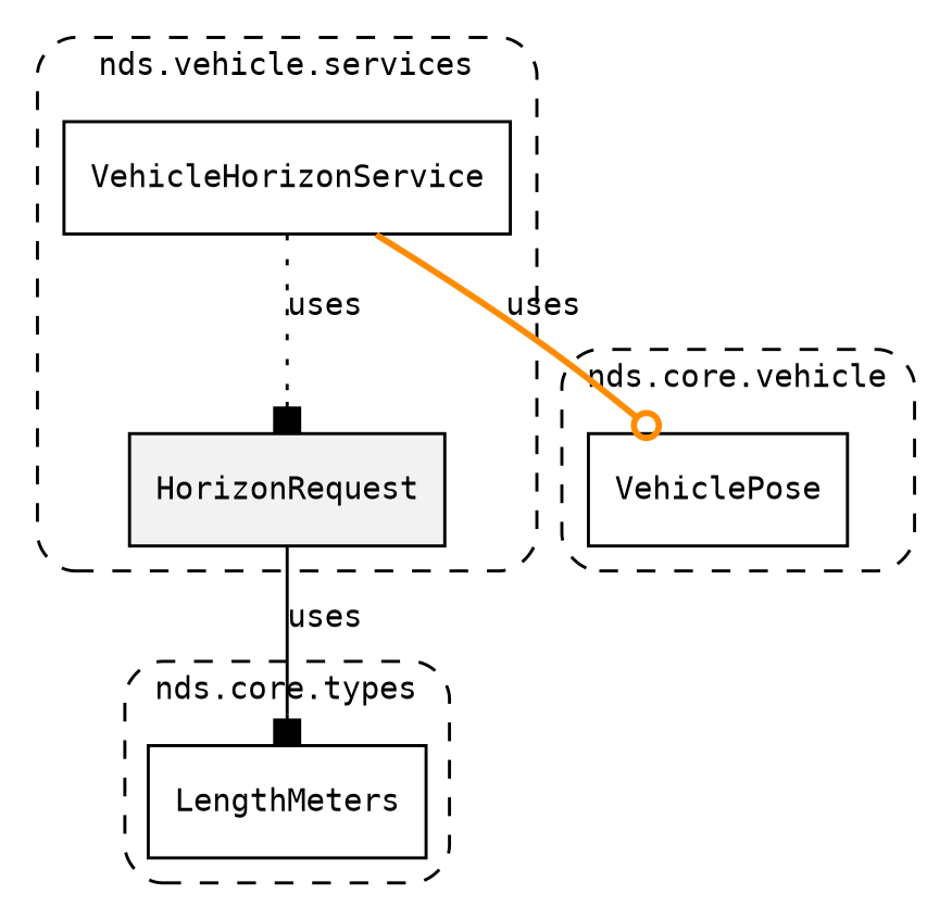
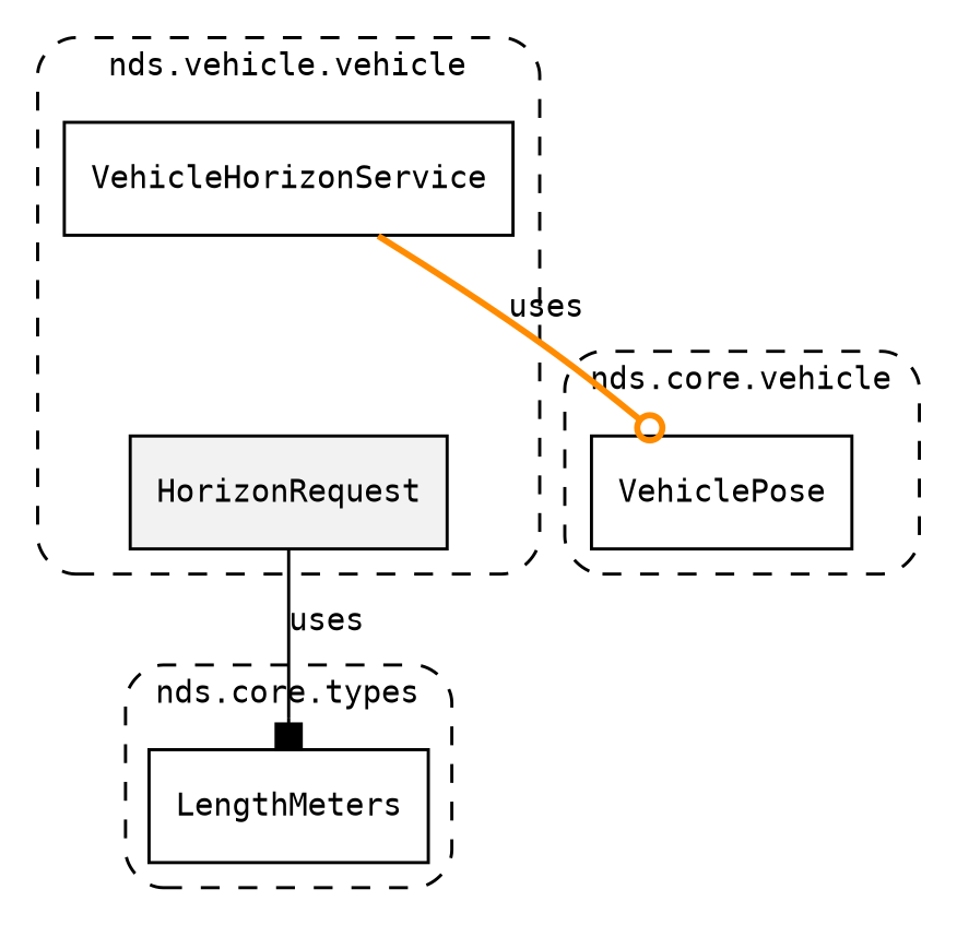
  digraph {
    fontname="DejaVu Sans Mono"
    fontsize=10
    rankdir=TB
    node [fontname="DejaVu Sans Mono" fontsize=10 shape=box]
    edge [arrowhead=box color=black fontname="DejaVu Sans Mono" fontsize=10]
    n1 [fillcolor="#0000000D" label=<<font face="monospace"><table align="center" border="0" cellspacing="0" cellpadding="0"><tr><td href="../../../content/packages/nds.vehicle.services.html#Structure-HorizonRequest" title="Structure defined in nds.vehicle.services">HorizonRequest</td></tr></table></font>> style=filled]
    n2 [label=<<font face="monospace"><table align="center" border="0" cellspacing="0" cellpadding="0"><tr><td href="../../../content/packages/nds.vehicle.services.html#Service-VehicleHorizonService" title="Service defined in nds.vehicle.services">VehicleHorizonService</td></tr></table></font>>]
    n3 [label=<<font face="monospace"><table align="center" border="0" cellspacing="0" cellpadding="0"><tr><td href="../../../content/packages/nds.core.vehicle.html#Union-VehiclePose" title="Union defined in nds.core.vehicle">VehiclePose</td></tr></table></font>>]
    n4 [label=<<font face="monospace"><table align="center" border="0" cellspacing="0" cellpadding="0"><tr><td href="../../../content/packages/nds.core.types.html#Subtype-LengthMeters" title="Subtype defined in nds.core.types">LengthMeters</td></tr></table></font>>]
    subgraph cluster_1 {
-     label="nds.vehicle.services"
+     label="nds.vehicle.vehicle"
      style="dashed, rounded"
      n1
      n2
    }
    subgraph cluster_2 {
      label="nds.core.vehicle"
      style="dashed, rounded"
      n3
    }
    subgraph cluster_3 {
      label="nds.core.types"
      style="dashed, rounded"
      n4
    }
    n1 -> n4 [label=uses style=solid]
-   n2 -> n1 [label=uses style=dotted]
    n2 -> n3 [arrowhead=odot color=darkorange label=uses style=bold]
  }
